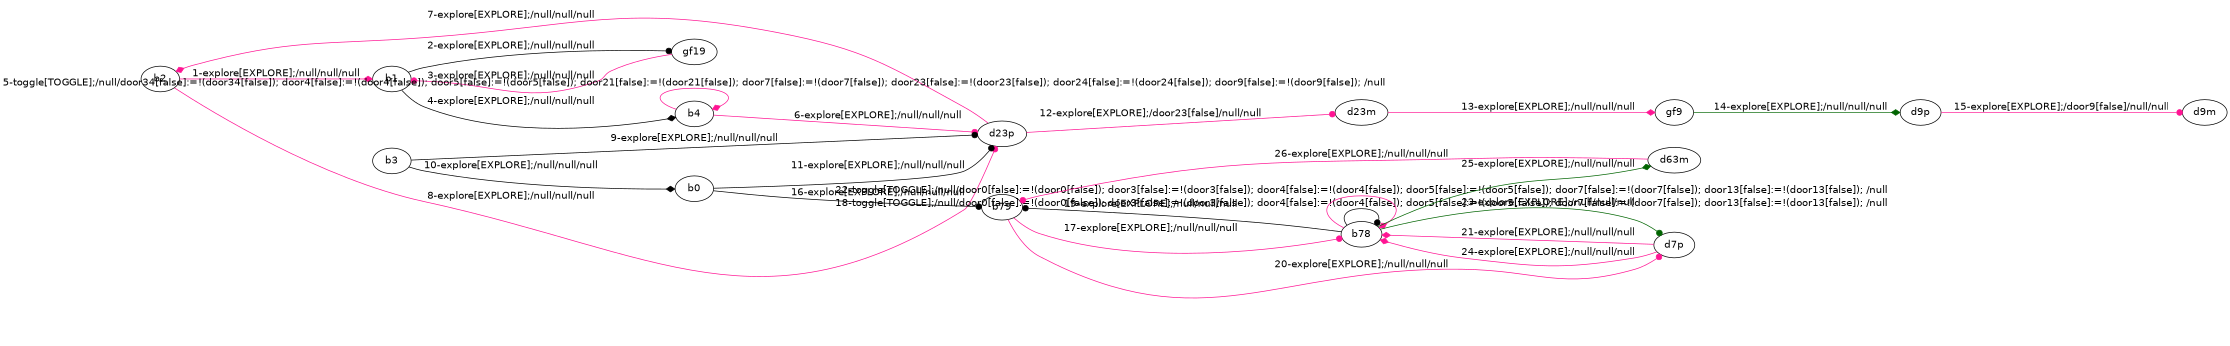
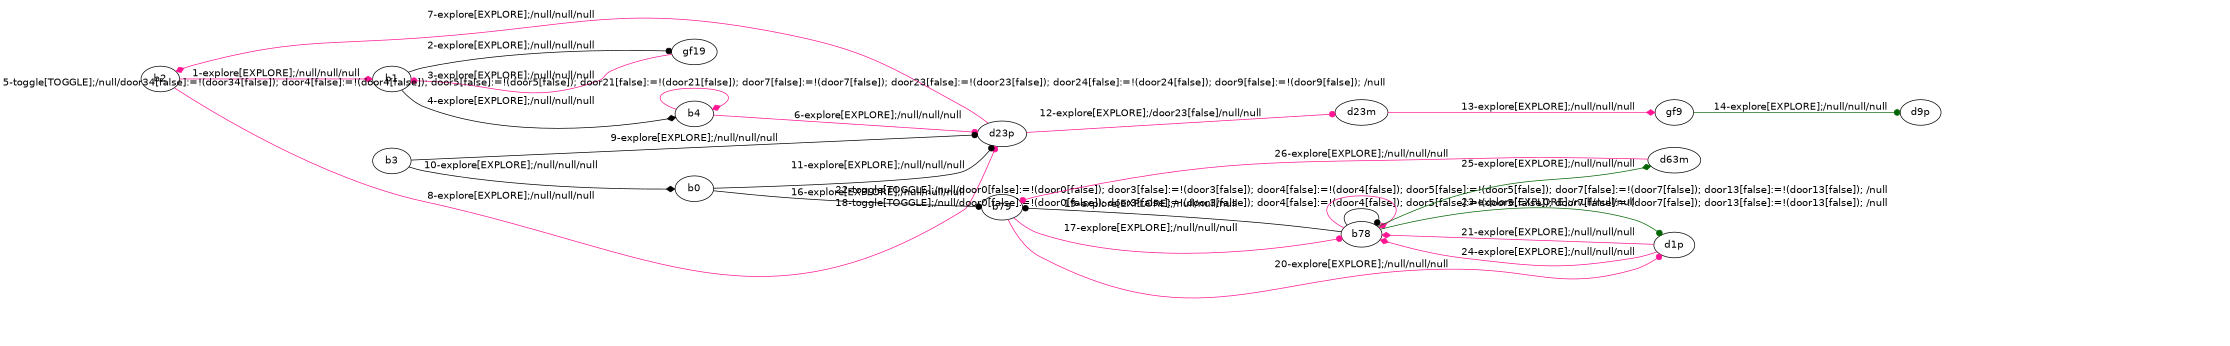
  digraph {
    fontname="DejaVu Sans"
    rankdir=LR
    node [fontname="DejaVu Sans"]
    edge [arrowhead=dot color=deeppink fontname="DejaVu Sans"]
    b2
    b1
    d23p
    gf19
    b4
    d23m
    b3
    b0
    gf9
    b79
    d9p
-   d9m
    b78
-   d7p
+   d7p [label=d1p]
    n15 [label=d63m]
    b2 -> b1 [arrowhead=diamond label="1-explore[EXPLORE];/null/null/null"]
    b2 -> d23p [label="8-explore[EXPLORE];/null/null/null"]
    b1 -> gf19 [color=black label="2-explore[EXPLORE];/null/null/null"]
    b1 -> b4 [arrowhead=diamond color=black label="4-explore[EXPLORE];/null/null/null"]
    d23p -> b2 [arrowhead=diamond label="7-explore[EXPLORE];/null/null/null"]
    d23p -> d23m [label="12-explore[EXPLORE];/door23[false]/null/null"]
    gf19 -> b1 [label="3-explore[EXPLORE];/null/null/null"]
    b4 -> d23p [label="6-explore[EXPLORE];/null/null/null"]
    b4 -> b4 [arrowhead=diamond label="5-toggle[TOGGLE];/null/door34[false]:=!(door34[false]); door4[false]:=!(door4[false]); door5[false]:=!(door5[false]); door21[false]:=!(door21[false]); door7[false]:=!(door7[false]); door23[false]:=!(door23[false]); door24[false]:=!(door24[false]); door9[false]:=!(door9[false]); /null"]
    d23m -> gf9 [arrowhead=diamond label="13-explore[EXPLORE];/null/null/null"]
    b3 -> d23p [color=black label="9-explore[EXPLORE];/null/null/null"]
    b3 -> b0 [arrowhead=diamond color=black label="10-explore[EXPLORE];/null/null/null"]
    b0 -> d23p [color=black label="11-explore[EXPLORE];/null/null/null"]
    b0 -> b79 [color=black label="16-explore[EXPLORE];/null/null/null"]
-   gf9 -> d9p [arrowhead=diamond color=darkgreen label="14-explore[EXPLORE];/null/null/null"]
+   gf9 -> d9p [color=darkgreen label="14-explore[EXPLORE];/null/null/null"]
    b79 -> b78 [label="17-explore[EXPLORE];/null/null/null"]
    b79 -> d7p [label="20-explore[EXPLORE];/null/null/null"]
-   d9p -> d9m [label="15-explore[EXPLORE];/door9[false]/null/null"]
    b78 -> b79 [color=black label="19-explore[EXPLORE];/null/null/null"]
    b78 -> b78 [color=black label="18-toggle[TOGGLE];/null/door0[false]:=!(door0[false]); door3[false]:=!(door3[false]); door4[false]:=!(door4[false]); door5[false]:=!(door5[false]); door7[false]:=!(door7[false]); door13[false]:=!(door13[false]); /null"]
    b78 -> b78 [arrowhead=diamond label="22-toggle[TOGGLE];/null/door0[false]:=!(door0[false]); door3[false]:=!(door3[false]); door4[false]:=!(door4[false]); door5[false]:=!(door5[false]); door7[false]:=!(door7[false]); door13[false]:=!(door13[false]); /null"]
    b78 -> d7p [color=darkgreen label="23-explore[EXPLORE];/null/null/null"]
    b78 -> n15 [arrowhead=diamond color=darkgreen label="25-explore[EXPLORE];/null/null/null"]
    d7p -> b78 [arrowhead=diamond label="21-explore[EXPLORE];/null/null/null"]
    d7p -> b78 [arrowhead=diamond label="24-explore[EXPLORE];/null/null/null"]
    n15 -> b79 [label="26-explore[EXPLORE];/null/null/null"]
  }
